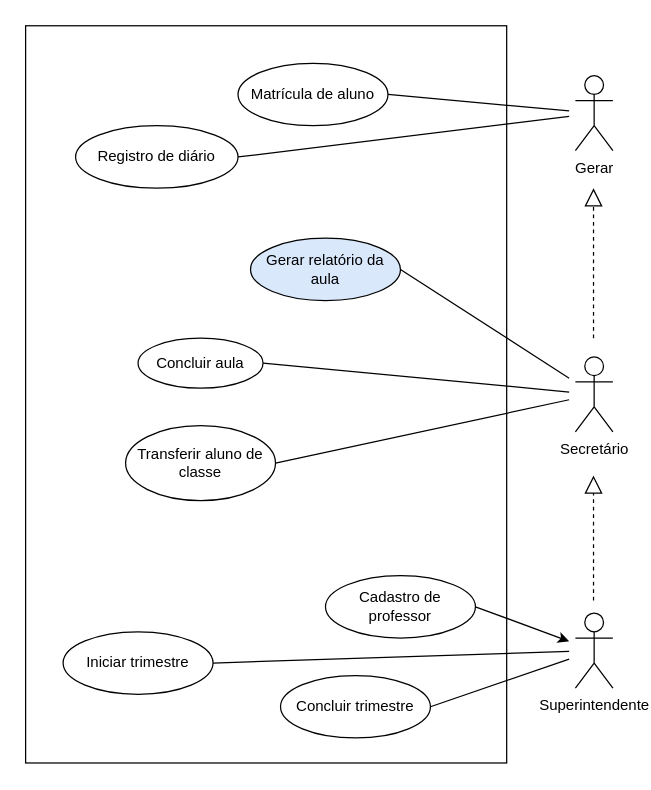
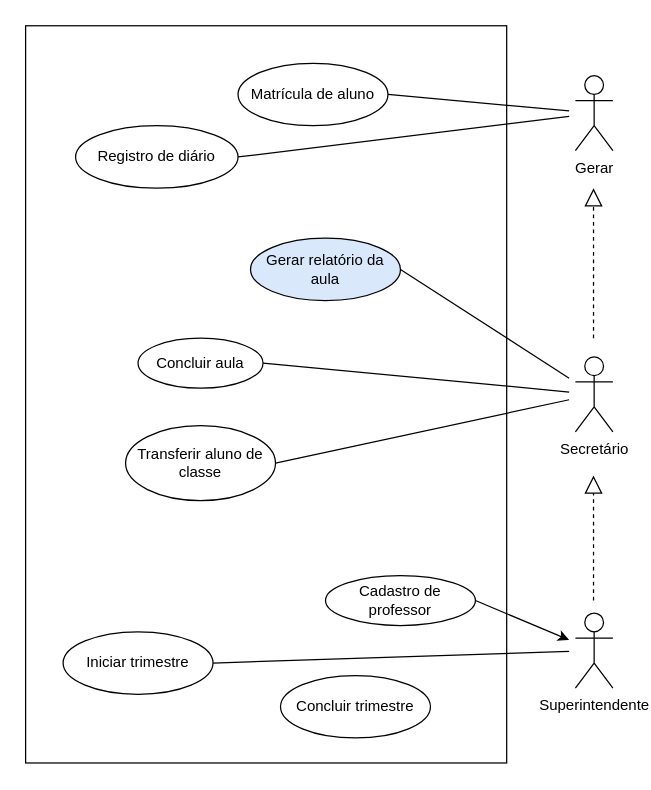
  <mxCell id="0" />
  <mxCell id="1" parent="0" />
  <mxCell id="2" value="Gerar" style="shape=umlActor;verticalLabelPosition=bottom;verticalAlign=top;html=1;outlineConnect=0;" parent="1" vertex="1"><mxGeometry x="460" y="60" width="30" height="60" as="geometry" /></mxCell>
  <mxCell id="3" value="Secretário" style="shape=umlActor;verticalLabelPosition=bottom;verticalAlign=top;html=1;" parent="1" vertex="1"><mxGeometry x="460" y="285" width="30" height="60" as="geometry" /></mxCell>
  <mxCell id="4" value="Superintendente" style="shape=umlActor;verticalLabelPosition=bottom;verticalAlign=top;html=1;" parent="1" vertex="1"><mxGeometry x="460" y="490" width="30" height="60" as="geometry" /></mxCell>
  <mxCell id="5" value="" style="rounded=0;whiteSpace=wrap;html=1;" parent="1" vertex="1"><mxGeometry x="20" y="20" width="385" height="590" as="geometry" /></mxCell>
  <mxCell id="6" style="rounded=0;orthogonalLoop=1;jettySize=auto;html=1;exitX=1;exitY=0.5;exitDx=0;exitDy=0;endArrow=none;startFill=0;targetPerimeterSpacing=5;" parent="1" source="7" target="2" edge="1"><mxGeometry relative="1" as="geometry" /></mxCell>
  <mxCell id="7" value="Registro de diário" style="ellipse;whiteSpace=wrap;html=1;" parent="1" vertex="1"><mxGeometry x="60" y="100" width="130" height="50" as="geometry" /></mxCell>
  <mxCell id="8" style="rounded=0;orthogonalLoop=1;jettySize=auto;html=1;exitX=1;exitY=0.5;exitDx=0;exitDy=0;endArrow=none;startFill=0;targetPerimeterSpacing=5;" parent="1" source="9" target="3" edge="1"><mxGeometry relative="1" as="geometry" /></mxCell>
  <mxCell id="9" value="Gerar relatório da aula" style="ellipse;whiteSpace=wrap;html=1;fillColor=#dae8fc;" parent="1" vertex="1"><mxGeometry x="200" y="190" width="120" height="50" as="geometry" /></mxCell>
  <mxCell id="10" style="rounded=0;orthogonalLoop=1;jettySize=auto;html=1;exitX=1;exitY=0.5;exitDx=0;exitDy=0;endArrow=classic;startFill=0;targetPerimeterSpacing=5;" parent="1" source="11" target="4" edge="1"><mxGeometry relative="1" as="geometry" /></mxCell>
- <mxCell id="11" value="Cadastro de professor" style="ellipse;whiteSpace=wrap;html=1;" parent="1" vertex="1"><mxGeometry x="260" y="460" width="120" height="50" as="geometry" /></mxCell>
+ <mxCell id="11" value="Cadastro de professor" style="ellipse;whiteSpace=wrap;html=1;" parent="1" vertex="1"><mxGeometry x="260" y="460" width="120" height="40" as="geometry" /></mxCell>
  <mxCell id="12" style="rounded=0;orthogonalLoop=1;jettySize=auto;html=1;exitX=1;exitY=0.5;exitDx=0;exitDy=0;endArrow=none;startFill=0;targetPerimeterSpacing=5;" parent="1" source="13" target="3" edge="1"><mxGeometry relative="1" as="geometry" /></mxCell>
  <mxCell id="13" value="Concluir aula" style="ellipse;whiteSpace=wrap;html=1;" parent="1" vertex="1"><mxGeometry x="110" y="270" width="100" height="40" as="geometry" /></mxCell>
  <mxCell id="14" style="rounded=0;orthogonalLoop=1;jettySize=auto;html=1;exitX=1;exitY=0.5;exitDx=0;exitDy=0;endArrow=none;startFill=0;targetPerimeterSpacing=5;" parent="1" source="15" target="2" edge="1"><mxGeometry relative="1" as="geometry" /></mxCell>
  <mxCell id="15" value="Matrícula de aluno" style="ellipse;whiteSpace=wrap;html=1;" parent="1" vertex="1"><mxGeometry x="190" y="50" width="120" height="50" as="geometry" /></mxCell>
  <mxCell id="16" value="" style="endArrow=block;html=1;rounded=0;endFill=0;dashed=1;endSize=12;" parent="1" edge="1"><mxGeometry width="50" height="50" relative="1" as="geometry"><mxPoint x="474.5" y="270" as="sourcePoint" /><mxPoint x="474.5" y="150" as="targetPoint" /></mxGeometry></mxCell>
  <mxCell id="17" value="" style="endArrow=block;html=1;rounded=0;endFill=0;dashed=1;endSize=12;" parent="1" edge="1"><mxGeometry width="50" height="50" relative="1" as="geometry"><mxPoint x="474.5" y="480" as="sourcePoint" /><mxPoint x="474.5" y="380" as="targetPoint" /></mxGeometry></mxCell>
  <mxCell id="18" style="rounded=0;orthogonalLoop=1;jettySize=auto;html=1;exitX=1;exitY=0.5;exitDx=0;exitDy=0;endArrow=none;startFill=0;targetPerimeterSpacing=5;" parent="1" source="19" target="4" edge="1"><mxGeometry relative="1" as="geometry" /></mxCell>
  <mxCell id="19" value="Iniciar trimestre" style="ellipse;whiteSpace=wrap;html=1;" parent="1" vertex="1"><mxGeometry x="50" y="505" width="120" height="50" as="geometry" /></mxCell>
  <mxCell id="20" style="rounded=0;orthogonalLoop=1;jettySize=auto;html=1;exitX=1;exitY=0.5;exitDx=0;exitDy=0;targetPerimeterSpacing=5;endArrow=none;startFill=0;" parent="1" source="21" target="3" edge="1"><mxGeometry relative="1" as="geometry" /></mxCell>
  <mxCell id="21" value="Transferir aluno de classe" style="ellipse;whiteSpace=wrap;html=1;" parent="1" vertex="1"><mxGeometry x="100" y="340" width="120" height="60" as="geometry" /></mxCell>
- <mxCell id="22" style="rounded=0;orthogonalLoop=1;jettySize=auto;html=1;exitX=1;exitY=0.5;exitDx=0;exitDy=0;endArrow=none;startFill=0;targetPerimeterSpacing=5;" parent="1" source="23" target="4" edge="1"><mxGeometry relative="1" as="geometry" /></mxCell>
  <mxCell id="23" value="Concluir trimestre" style="ellipse;whiteSpace=wrap;html=1;" parent="1" vertex="1"><mxGeometry x="224" y="540" width="120" height="50" as="geometry" /></mxCell>
